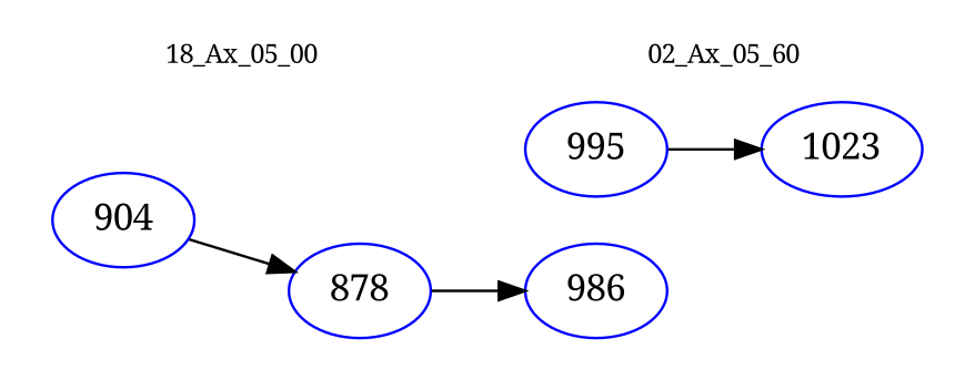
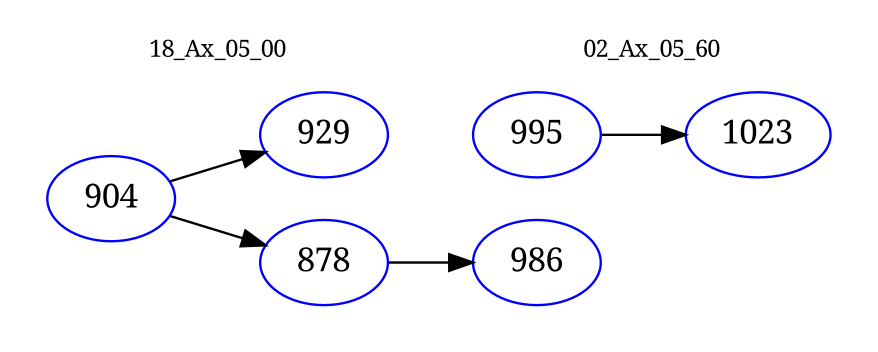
  digraph {
    fontname="Noto Serif"
    rankdir=LR
    node [color=blue fontname="Noto Serif"]
    edge [color=black fontname="Noto Serif"]
    n1 [label=995]
    n2 [label=986]
    n3 [label=1023]
    n4 [label=904]
    n5 [label=878]
+   n6 [label=929]
    subgraph cluster_1 {
      color=white
      fontsize=10
      label="02_Ax_05_60"
      n1
      n2
      n3
    }
    subgraph cluster_2 {
      color=white
      fontsize=10
      label="18_Ax_05_00"
      n4
      n5
+     n6
    }
    n1 -> n3
    n4 -> n5
+   n4 -> n6
    n5 -> n2
  }
